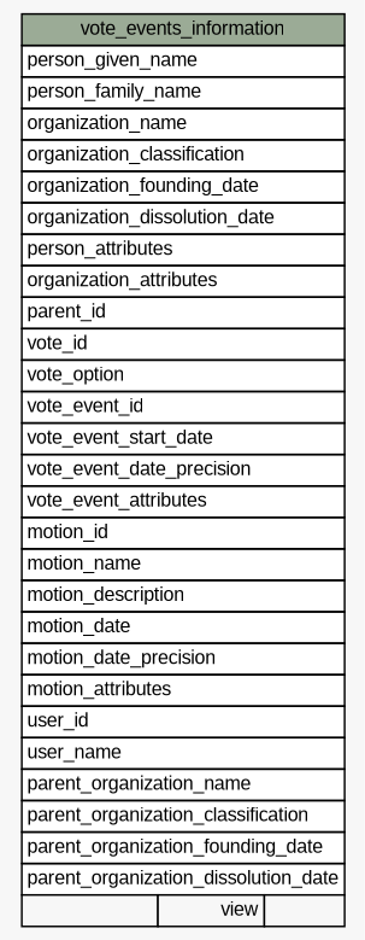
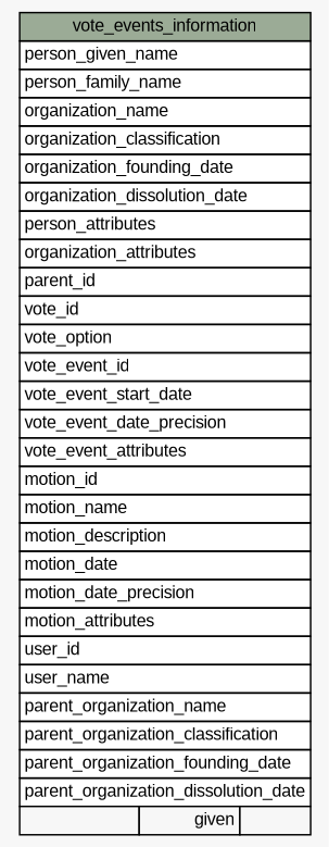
  digraph {
    bgcolor="#f7f7f7"
    fontname="Liberation Sans"
    fontsize=11
    nodesep=0.18
    rankdir=RL
    ranksep=0.46
-   n1 [fontname="Liberation Sans" fontsize=11 label=<     <TABLE BORDER="0" CELLBORDER="1" CELLSPACING="0" BGCOLOR="#ffffff">       <TR><TD COLSPAN="3" BGCOLOR="#9bab96" ALIGN="CENTER">vote_events_information</TD></TR>       <TR><TD PORT="person_given_name" COLSPAN="3" ALIGN="LEFT">person_given_name</TD></TR>       <TR><TD PORT="person_family_name" COLSPAN="3" ALIGN="LEFT">person_family_name</TD></TR>       <TR><TD PORT="organization_name" COLSPAN="3" ALIGN="LEFT">organization_name</TD></TR>       <TR><TD PORT="organization_classification" COLSPAN="3" ALIGN="LEFT">organization_classification</TD></TR>       <TR><TD PORT="organization_founding_date" COLSPAN="3" ALIGN="LEFT">organization_founding_date</TD></TR>       <TR><TD PORT="organization_dissolution_date" COLSPAN="3" ALIGN="LEFT">organization_dissolution_date</TD></TR>       <TR><TD PORT="person_attributes" COLSPAN="3" ALIGN="LEFT">person_attributes</TD></TR>       <TR><TD PORT="organization_attributes" COLSPAN="3" ALIGN="LEFT">organization_attributes</TD></TR>       <TR><TD PORT="parent_id" COLSPAN="3" ALIGN="LEFT">parent_id</TD></TR>       <TR><TD PORT="vote_id" COLSPAN="3" ALIGN="LEFT">vote_id</TD></TR>       <TR><TD PORT="vote_option" COLSPAN="3" ALIGN="LEFT">vote_option</TD></TR>       <TR><TD PORT="vote_event_id" COLSPAN="3" ALIGN="LEFT">vote_event_id</TD></TR>       <TR><TD PORT="vote_event_start_date" COLSPAN="3" ALIGN="LEFT">vote_event_start_date</TD></TR>       <TR><TD PORT="vote_event_date_precision" COLSPAN="3" ALIGN="LEFT">vote_event_date_precision</TD></TR>       <TR><TD PORT="vote_event_attributes" COLSPAN="3" ALIGN="LEFT">vote_event_attributes</TD></TR>       <TR><TD PORT="motion_id" COLSPAN="3" ALIGN="LEFT">motion_id</TD></TR>       <TR><TD PORT="motion_name" COLSPAN="3" ALIGN="LEFT">motion_name</TD></TR>       <TR><TD PORT="motion_description" COLSPAN="3" ALIGN="LEFT">motion_description</TD></TR>       <TR><TD PORT="motion_date" COLSPAN="3" ALIGN="LEFT">motion_date</TD></TR>       <TR><TD PORT="motion_date_precision" COLSPAN="3" ALIGN="LEFT">motion_date_precision</TD></TR>       <TR><TD PORT="motion_attributes" COLSPAN="3" ALIGN="LEFT">motion_attributes</TD></TR>       <TR><TD PORT="user_id" COLSPAN="3" ALIGN="LEFT">user_id</TD></TR>       <TR><TD PORT="user_name" COLSPAN="3" ALIGN="LEFT">user_name</TD></TR>       <TR><TD PORT="parent_organization_name" COLSPAN="3" ALIGN="LEFT">parent_organization_name</TD></TR>       <TR><TD PORT="parent_organization_classification" COLSPAN="3" ALIGN="LEFT">parent_organization_classification</TD></TR>       <TR><TD PORT="parent_organization_founding_date" COLSPAN="3" ALIGN="LEFT">parent_organization_founding_date</TD></TR>       <TR><TD PORT="parent_organization_dissolution_date" COLSPAN="3" ALIGN="LEFT">parent_organization_dissolution_date</TD></TR>       <TR><TD ALIGN="LEFT" BGCOLOR="#f7f7f7">  </TD><TD ALIGN="RIGHT" BGCOLOR="#f7f7f7">view</TD><TD ALIGN="RIGHT" BGCOLOR="#f7f7f7">  </TD></TR>     </TABLE>> shape=plaintext]
+   n1 [fontname="Liberation Sans" fontsize=11 label=<     <TABLE BORDER="0" CELLBORDER="1" CELLSPACING="0" BGCOLOR="#ffffff">       <TR><TD COLSPAN="3" BGCOLOR="#9bab96" ALIGN="CENTER">vote_events_information</TD></TR>       <TR><TD PORT="person_given_name" COLSPAN="3" ALIGN="LEFT">person_given_name</TD></TR>       <TR><TD PORT="person_family_name" COLSPAN="3" ALIGN="LEFT">person_family_name</TD></TR>       <TR><TD PORT="organization_name" COLSPAN="3" ALIGN="LEFT">organization_name</TD></TR>       <TR><TD PORT="organization_classification" COLSPAN="3" ALIGN="LEFT">organization_classification</TD></TR>       <TR><TD PORT="organization_founding_date" COLSPAN="3" ALIGN="LEFT">organization_founding_date</TD></TR>       <TR><TD PORT="organization_dissolution_date" COLSPAN="3" ALIGN="LEFT">organization_dissolution_date</TD></TR>       <TR><TD PORT="person_attributes" COLSPAN="3" ALIGN="LEFT">person_attributes</TD></TR>       <TR><TD PORT="organization_attributes" COLSPAN="3" ALIGN="LEFT">organization_attributes</TD></TR>       <TR><TD PORT="parent_id" COLSPAN="3" ALIGN="LEFT">parent_id</TD></TR>       <TR><TD PORT="vote_id" COLSPAN="3" ALIGN="LEFT">vote_id</TD></TR>       <TR><TD PORT="vote_option" COLSPAN="3" ALIGN="LEFT">vote_option</TD></TR>       <TR><TD PORT="vote_event_id" COLSPAN="3" ALIGN="LEFT">vote_event_id</TD></TR>       <TR><TD PORT="vote_event_start_date" COLSPAN="3" ALIGN="LEFT">vote_event_start_date</TD></TR>       <TR><TD PORT="vote_event_date_precision" COLSPAN="3" ALIGN="LEFT">vote_event_date_precision</TD></TR>       <TR><TD PORT="vote_event_attributes" COLSPAN="3" ALIGN="LEFT">vote_event_attributes</TD></TR>       <TR><TD PORT="motion_id" COLSPAN="3" ALIGN="LEFT">motion_id</TD></TR>       <TR><TD PORT="motion_name" COLSPAN="3" ALIGN="LEFT">motion_name</TD></TR>       <TR><TD PORT="motion_description" COLSPAN="3" ALIGN="LEFT">motion_description</TD></TR>       <TR><TD PORT="motion_date" COLSPAN="3" ALIGN="LEFT">motion_date</TD></TR>       <TR><TD PORT="motion_date_precision" COLSPAN="3" ALIGN="LEFT">motion_date_precision</TD></TR>       <TR><TD PORT="motion_attributes" COLSPAN="3" ALIGN="LEFT">motion_attributes</TD></TR>       <TR><TD PORT="user_id" COLSPAN="3" ALIGN="LEFT">user_id</TD></TR>       <TR><TD PORT="user_name" COLSPAN="3" ALIGN="LEFT">user_name</TD></TR>       <TR><TD PORT="parent_organization_name" COLSPAN="3" ALIGN="LEFT">parent_organization_name</TD></TR>       <TR><TD PORT="parent_organization_classification" COLSPAN="3" ALIGN="LEFT">parent_organization_classification</TD></TR>       <TR><TD PORT="parent_organization_founding_date" COLSPAN="3" ALIGN="LEFT">parent_organization_founding_date</TD></TR>       <TR><TD PORT="parent_organization_dissolution_date" COLSPAN="3" ALIGN="LEFT">parent_organization_dissolution_date</TD></TR>       <TR><TD ALIGN="LEFT" BGCOLOR="#f7f7f7">  </TD><TD ALIGN="RIGHT" BGCOLOR="#f7f7f7">given</TD><TD ALIGN="RIGHT" BGCOLOR="#f7f7f7">  </TD></TR>     </TABLE>> shape=plaintext]
  }
